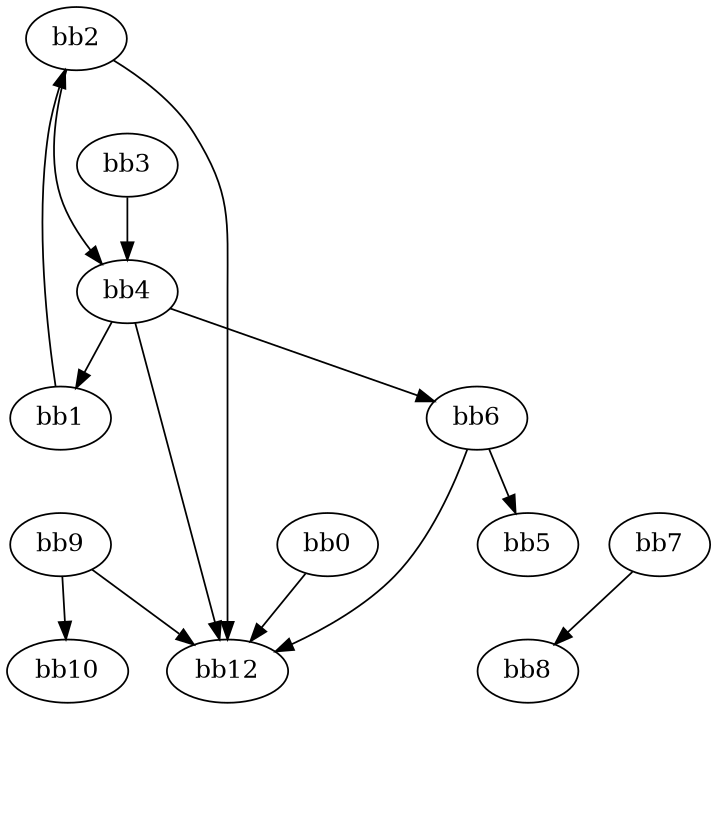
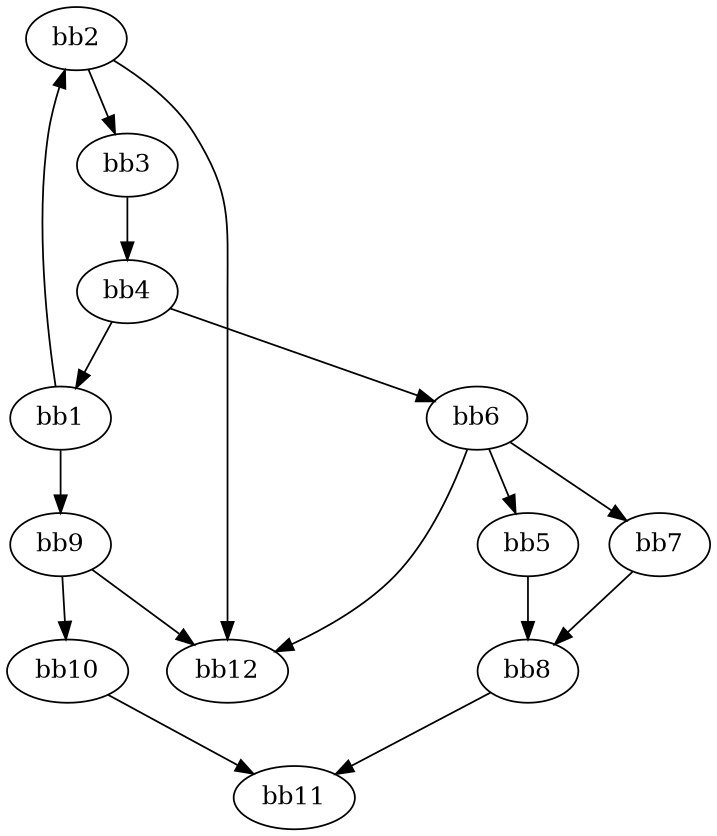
  digraph {
-   n1 [label="bb0\l"]
    n2 [label="bb12\l"]
    n3 [label="bb1\l"]
    n4 [label="bb2\l"]
    n5 [label="bb9\l"]
    n6 [label="bb3\l"]
    n7 [label="bb10\l"]
    n8 [label="bb4\l"]
    n9 [label="bb6\l"]
    n10 [label="bb5\l"]
    n11 [label="bb8\l"]
    n12 [label="bb7\l"]
-   n1 -> n2
+   n13 [label="bb11\l"]
    n3 -> n4
+   n3 -> n5
    n4 -> n2
-   n4 -> n8
+   n4 -> n6
    n5 -> n2
    n5 -> n7
    n6 -> n8
-   n8 -> n2
+   n7 -> n13
    n8 -> n3
    n8 -> n9
    n9 -> n2
    n9 -> n10
+   n9 -> n12
+   n10 -> n11
+   n11 -> n13
    n12 -> n11
  }
